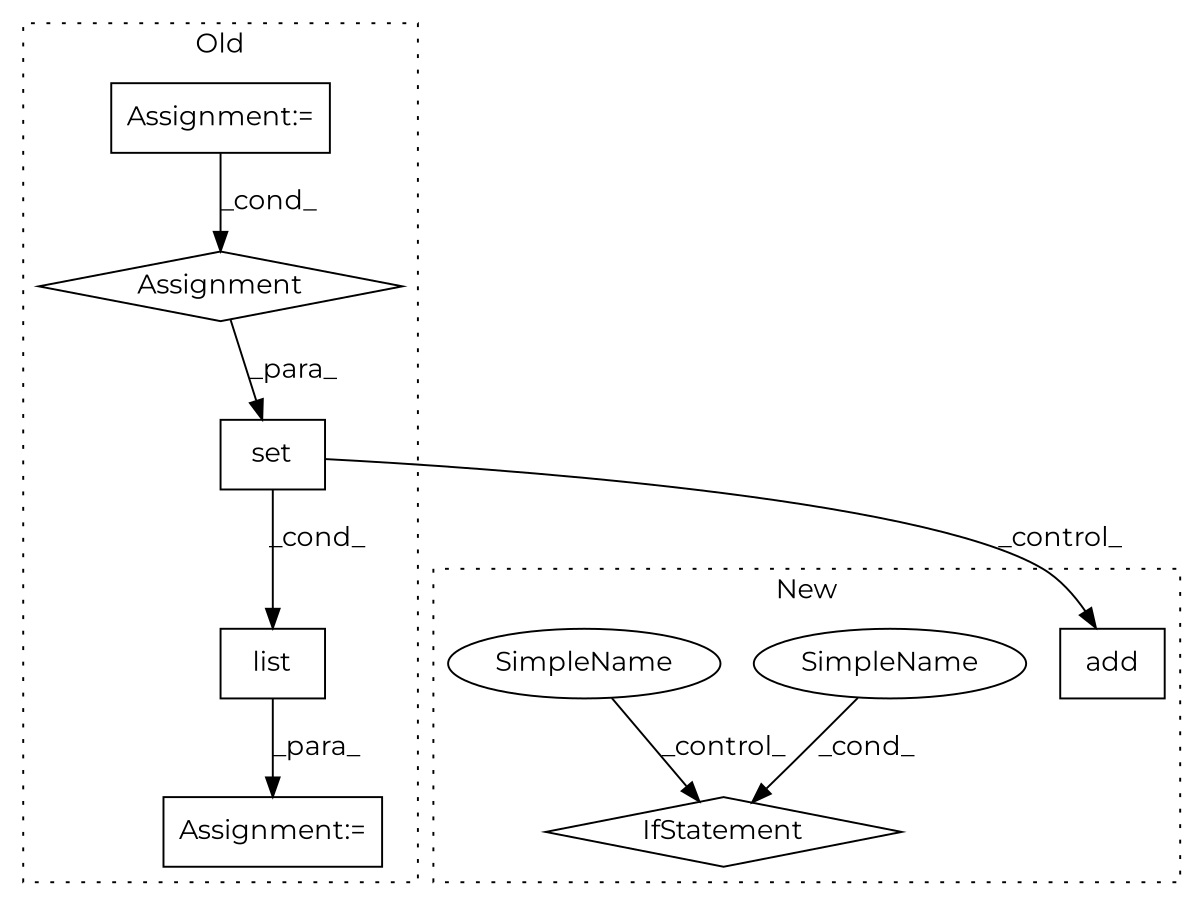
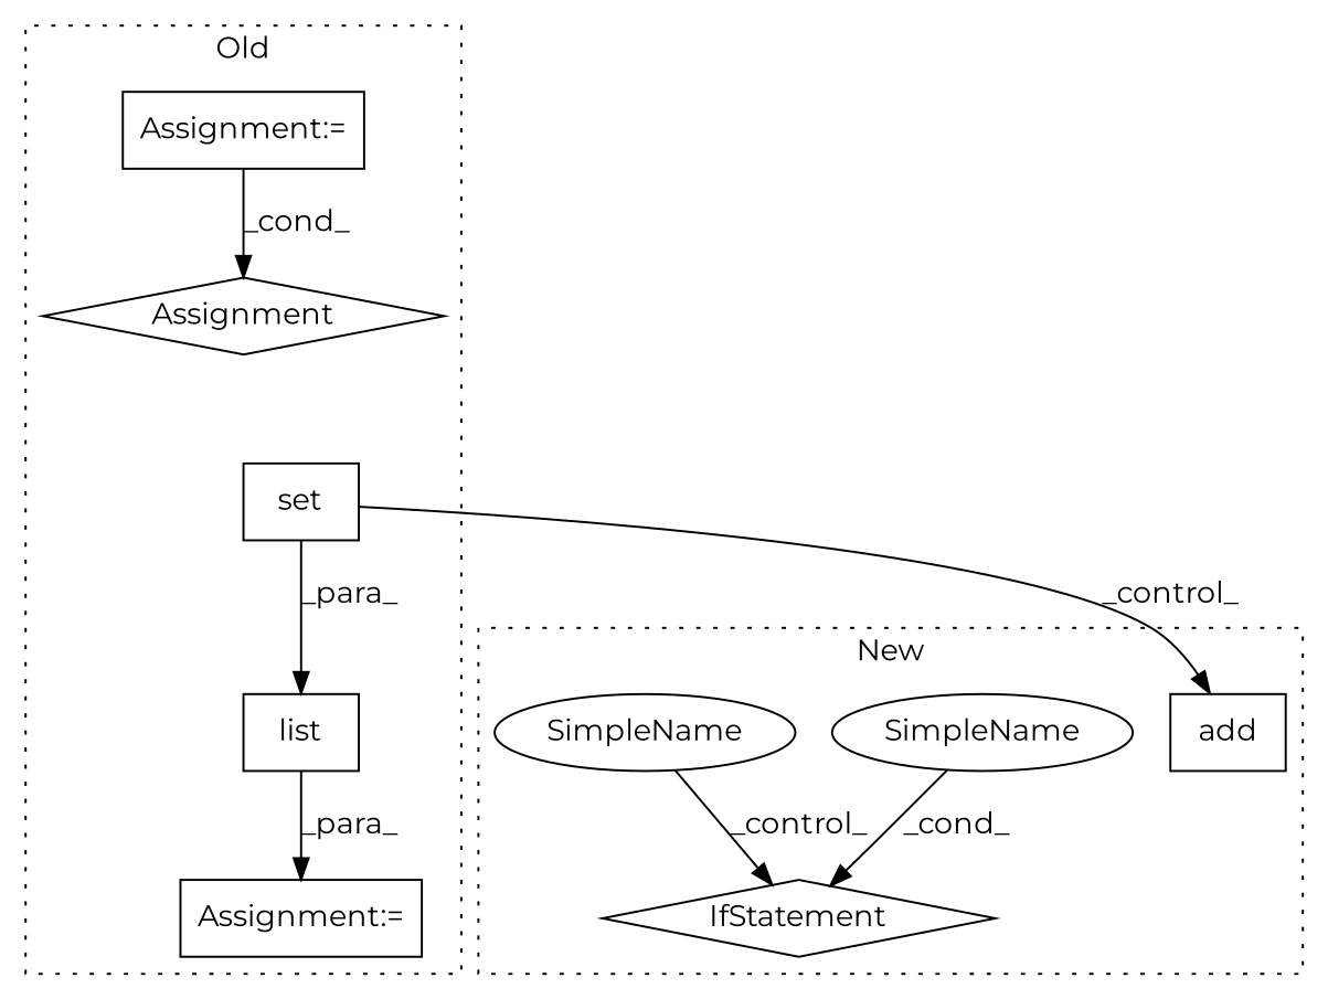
  digraph {
    fontname=Montserrat
    node [a=32 fontname=Montserrat shape=box]
    edge [fontname=Montserrat]
    n1 [l="5,1" label=list s="1380,1517"]
    n2 [a=7 l=1 label="Assignment:=" s=1563]
    n3 [l="15,-5" label=set s="1385,1522"]
    n4 [a=113 l=21 label=Assignment s=1493 shape=diamond]
    n5 [a=7 l=21 label="Assignment:=" s=1493]
    n6 [l="4,1" label=add s="1187,1192"]
    n7 [a=25 l="4,2" label=IfStatement s="1145,1160" shape=diamond]
    n8 [a=42 label=SimpleName shape=ellipse]
    n9 [a=42 label=SimpleName shape=ellipse]
    subgraph cluster_1 {
      label=Old
      style=dotted
      n1
      n2
      n3
      n4
      n5
    }
    subgraph cluster_2 {
      label=New
      style=dotted
      n6
      n7
      n8
      n9
    }
    n1 -> n2 [label=_para_]
-   n3 -> n1 [label=_cond_]
+   n3 -> n1 [label=_para_]
    n3 -> n6 [label=_control_]
-   n4 -> n3 [label=_para_]
    n5 -> n4 [label=_cond_]
    n8 -> n7 [label=_cond_]
    n9 -> n7 [label=_control_]
  }
